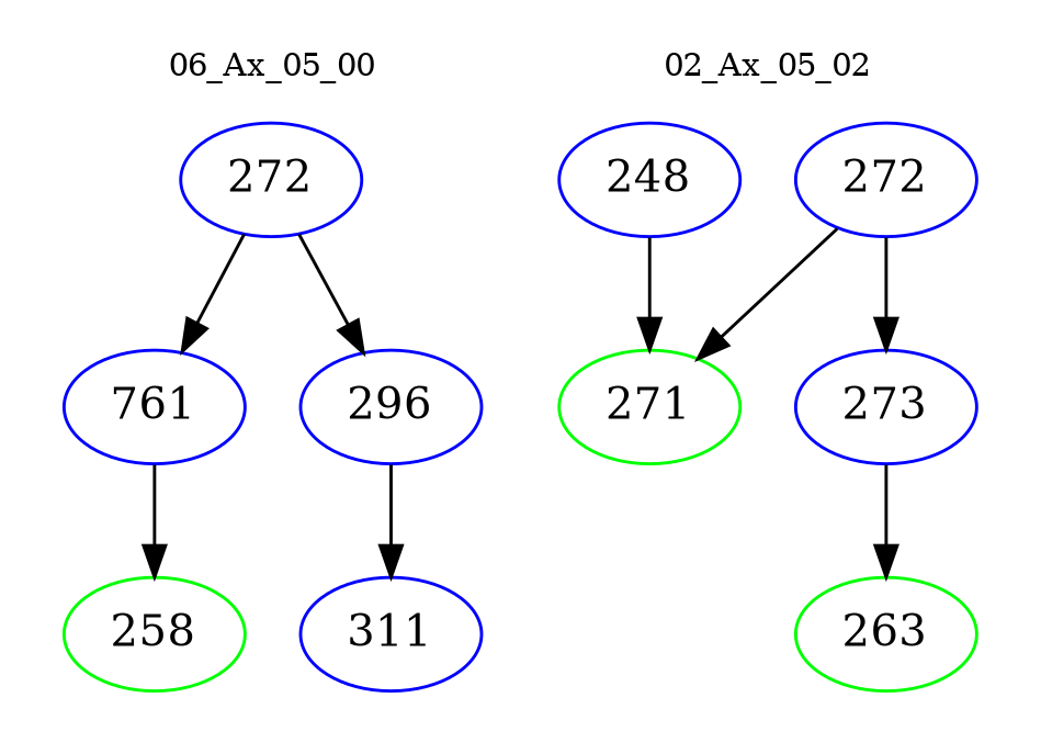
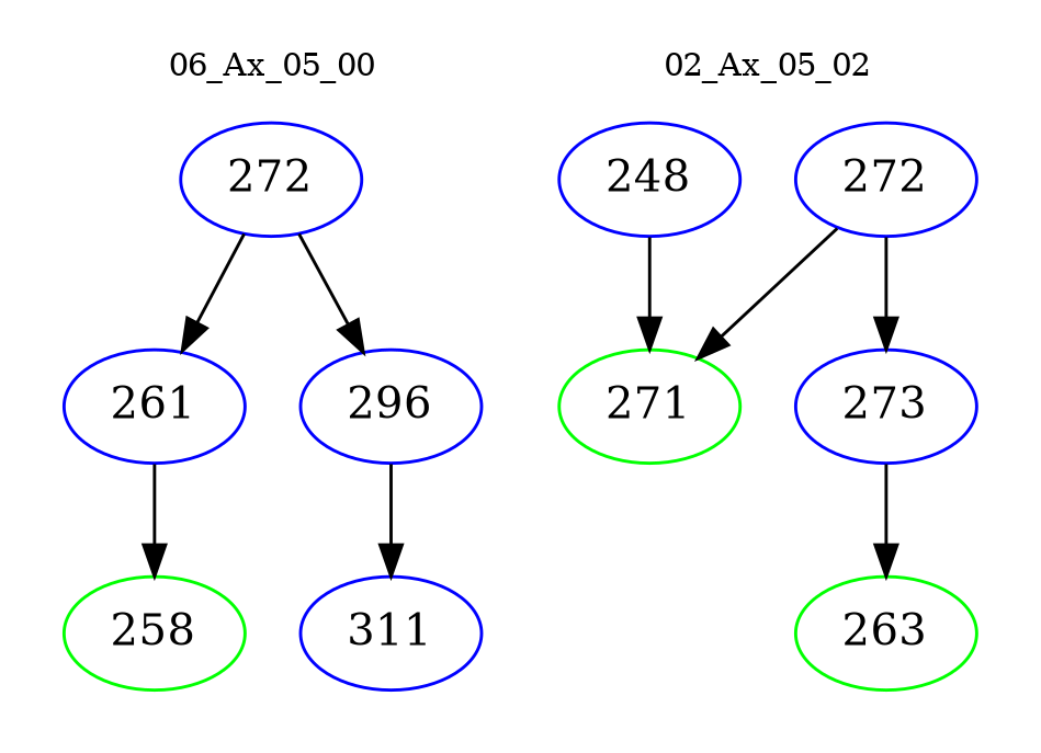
  digraph {
    node [color=blue]
    edge [color=black]
    n1 [label=272]
-   n2 [label=761]
+   n2 [label=261]
    n3 [label=296]
    n4 [color=green label=258]
    n5 [label=311]
    n6 [label=272]
    n7 [color=green label=271]
    n8 [label=273]
    n9 [label=248]
    n10 [color=green label=263]
    subgraph cluster_1 {
      color=white
      fontsize=10
      label="06_Ax_05_00"
      n1
      n2
      n3
      n4
      n5
    }
    subgraph cluster_2 {
      color=white
      fontsize=10
      label="02_Ax_05_02"
      n6
      n7
      n8
      n9
      n10
    }
    n1 -> n2
    n1 -> n3
    n2 -> n4
    n3 -> n5
    n6 -> n7
    n6 -> n8
    n8 -> n10
    n9 -> n7
  }
